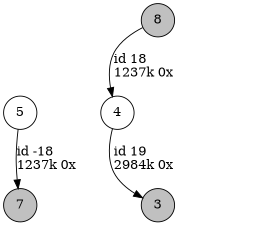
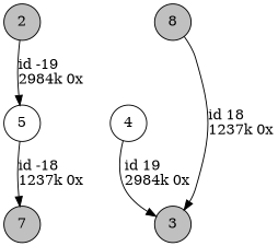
  digraph {
    nodesep=0.5
    node [fillcolor=grey shape=circle style=filled]
    edge [color=black]
    n1 [height=0.3 label=7]
    n2 [height=0.3 label=8]
    4 [height=0.3 fillcolor="" style=""]
    3 [height=0.3]
+   2 [height=0.3]
    5 [height=0.3 fillcolor="" style=""]
-   n2 -> 4 [label="id 18\l1237k 0x"]
+   n2 -> 3 [label="id 18\l1237k 0x"]
    4 -> 3 [label="id 19\l2984k 0x"]
+   2 -> 5 [label="id -19\l2984k 0x"]
    5 -> n1 [label="id -18\l1237k 0x"]
  }
